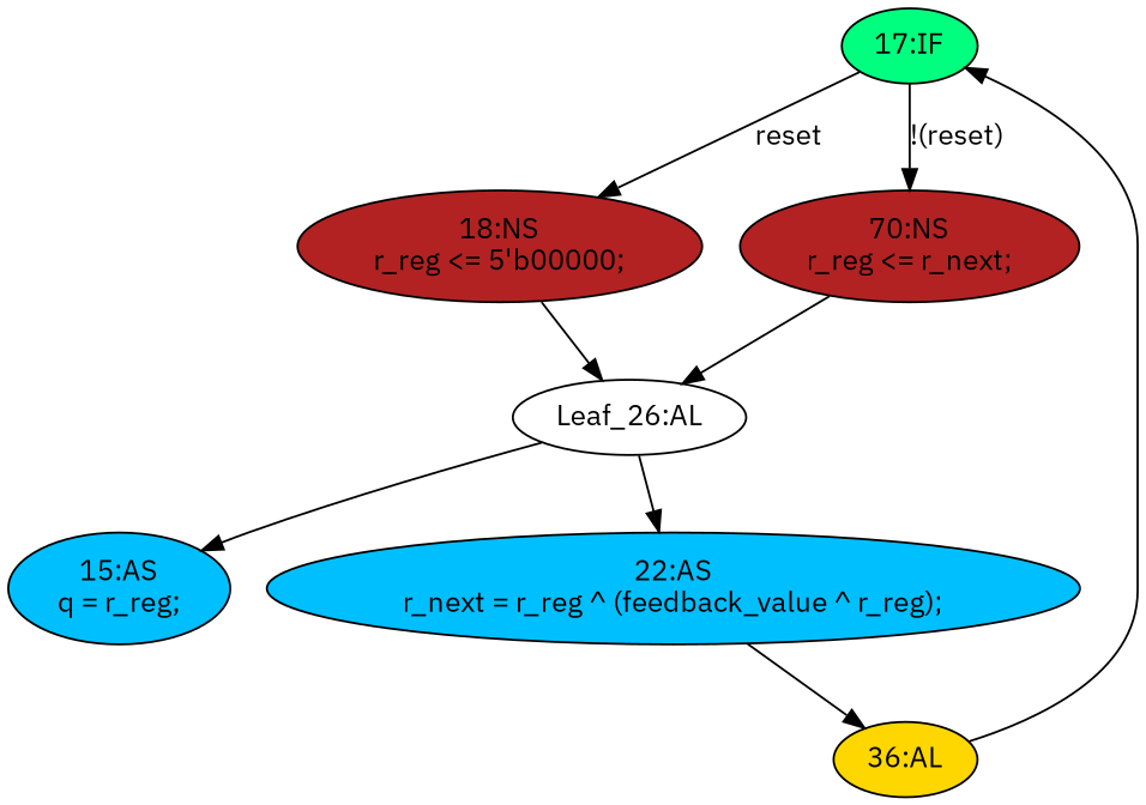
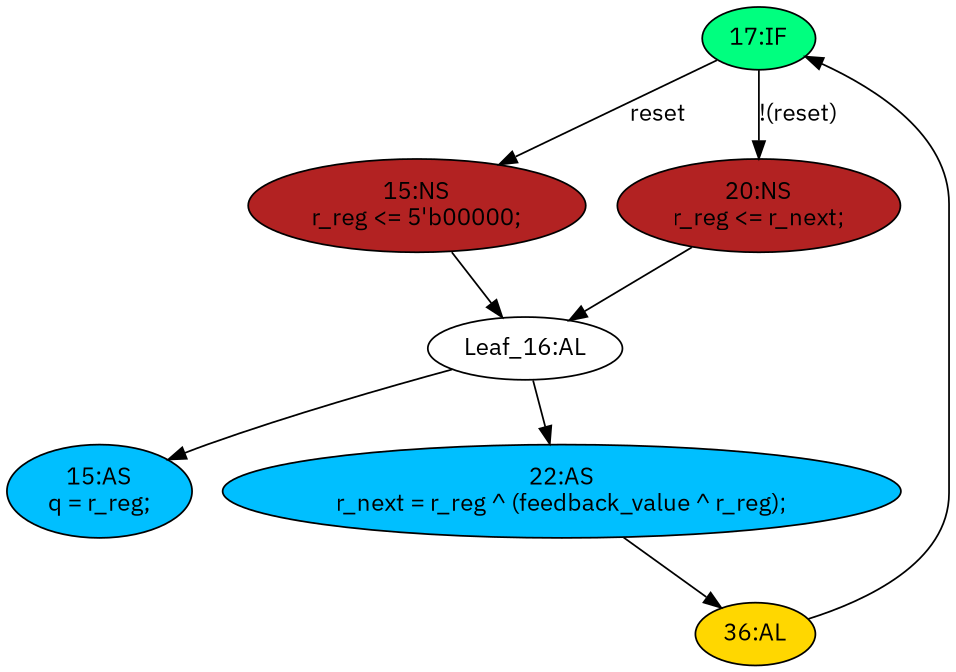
  strict digraph {
    fontname="IBM Plex Sans"
    node [fillcolor=firebrick fontname="IBM Plex Sans" statements="[]" style=filled typ=NonblockingSubstitution]
    edge [fontname="IBM Plex Sans"]
    n1 [ast="<pyverilog.vparser.ast.IfStatement object at 0x7fad8cf8e290>" fillcolor=springgreen label="17:IF" typ=IfStatement]
-   n2 [ast="<pyverilog.vparser.ast.NonblockingSubstitution object at 0x7fad8cf8e550>" label="18:NS\nr_reg <= 5'b00000;" statements="[<pyverilog.vparser.ast.NonblockingSubstitution object at 0x7fad8cf8e550>]"]
-   n3 [ast="<pyverilog.vparser.ast.NonblockingSubstitution object at 0x7fad8cff1450>" label="70:NS\nr_reg <= r_next;" statements="[<pyverilog.vparser.ast.NonblockingSubstitution object at 0x7fad8cff1450>]"]
-   n4 [def_var="['r_reg']" label="Leaf_26:AL" fillcolor="" statements="" style="" typ=""]
+   n2 [ast="<pyverilog.vparser.ast.NonblockingSubstitution object at 0x7fad8cf8e550>" label="15:NS\nr_reg <= 5'b00000;" statements="[<pyverilog.vparser.ast.NonblockingSubstitution object at 0x7fad8cf8e550>]"]
+   n3 [ast="<pyverilog.vparser.ast.NonblockingSubstitution object at 0x7fad8cff1450>" label="20:NS\nr_reg <= r_next;" statements="[<pyverilog.vparser.ast.NonblockingSubstitution object at 0x7fad8cff1450>]"]
+   n4 [def_var="['r_reg']" label="Leaf_16:AL" fillcolor="" statements="" style="" typ=""]
    n5 [ast="<pyverilog.vparser.ast.Assign object at 0x7fad8cf96750>" def_var="['q']" fillcolor=deepskyblue label="15:AS\nq = r_reg;" typ=Assign use_var="['r_reg']"]
    n6 [ast="<pyverilog.vparser.ast.Assign object at 0x7fad8cffdc50>" def_var="['r_next']" fillcolor=deepskyblue label="22:AS\nr_next = r_reg ^ (feedback_value ^ r_reg);" typ=Assign use_var="['r_reg', 'feedback_value', 'r_reg']"]
    n7 [ast="<pyverilog.vparser.ast.Always object at 0x7fad8cfe3210>" clk_sens=True fillcolor=gold label="36:AL" sens="['clk', 'reset']" typ=Always use_var="['reset', 'r_next']"]
    n1 -> n2 [cond="['reset']" label=reset lineno=17]
    n1 -> n3 [cond="['reset']" label="!(reset)" lineno=17]
    n2 -> n4 [cond="[]" lineno=None]
    n3 -> n4 [cond="[]" lineno=None]
    n4 -> n5
    n4 -> n6
    n6 -> n7
    n7 -> n1 [cond="[]" lineno=None]
  }
